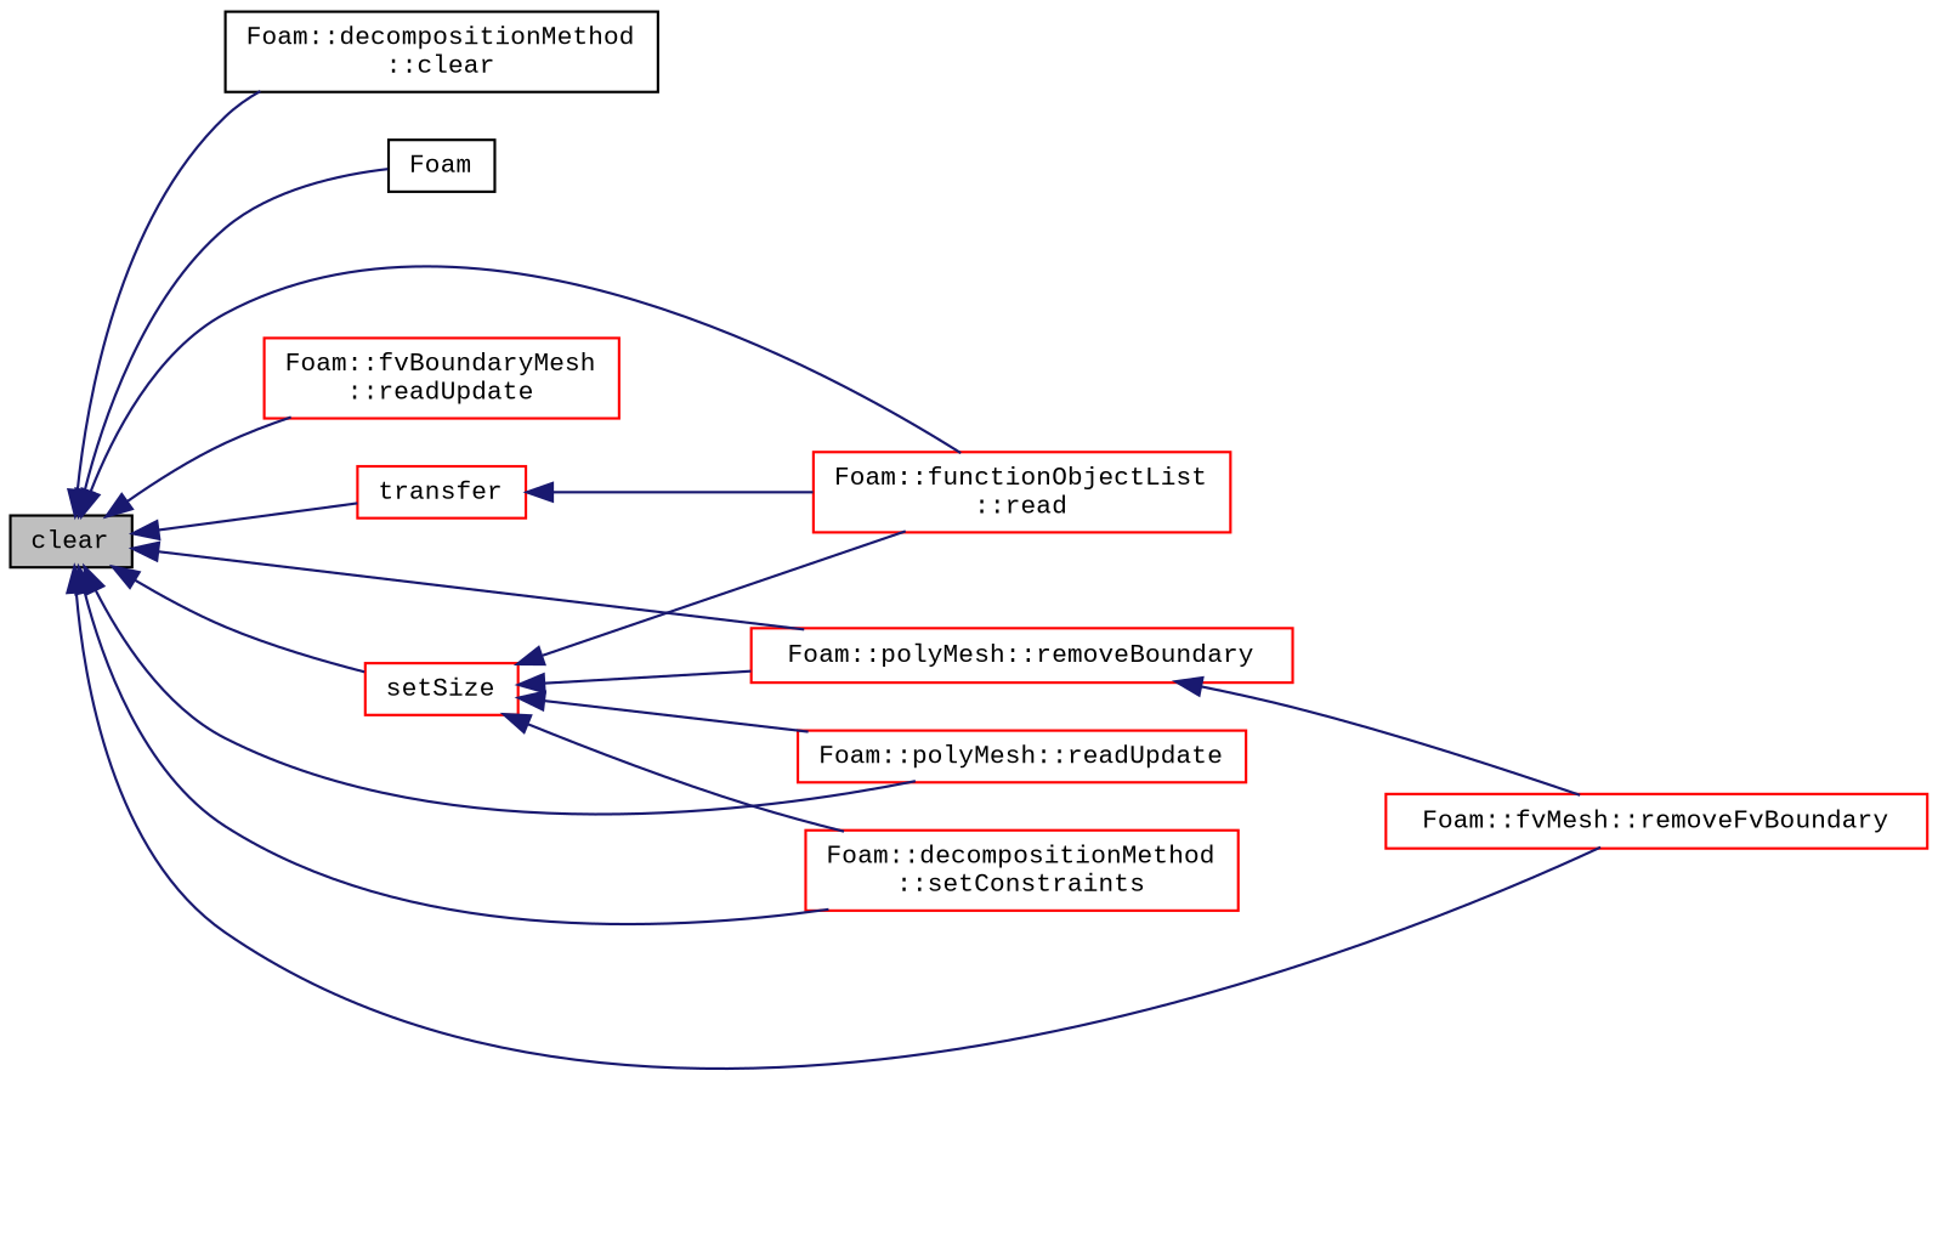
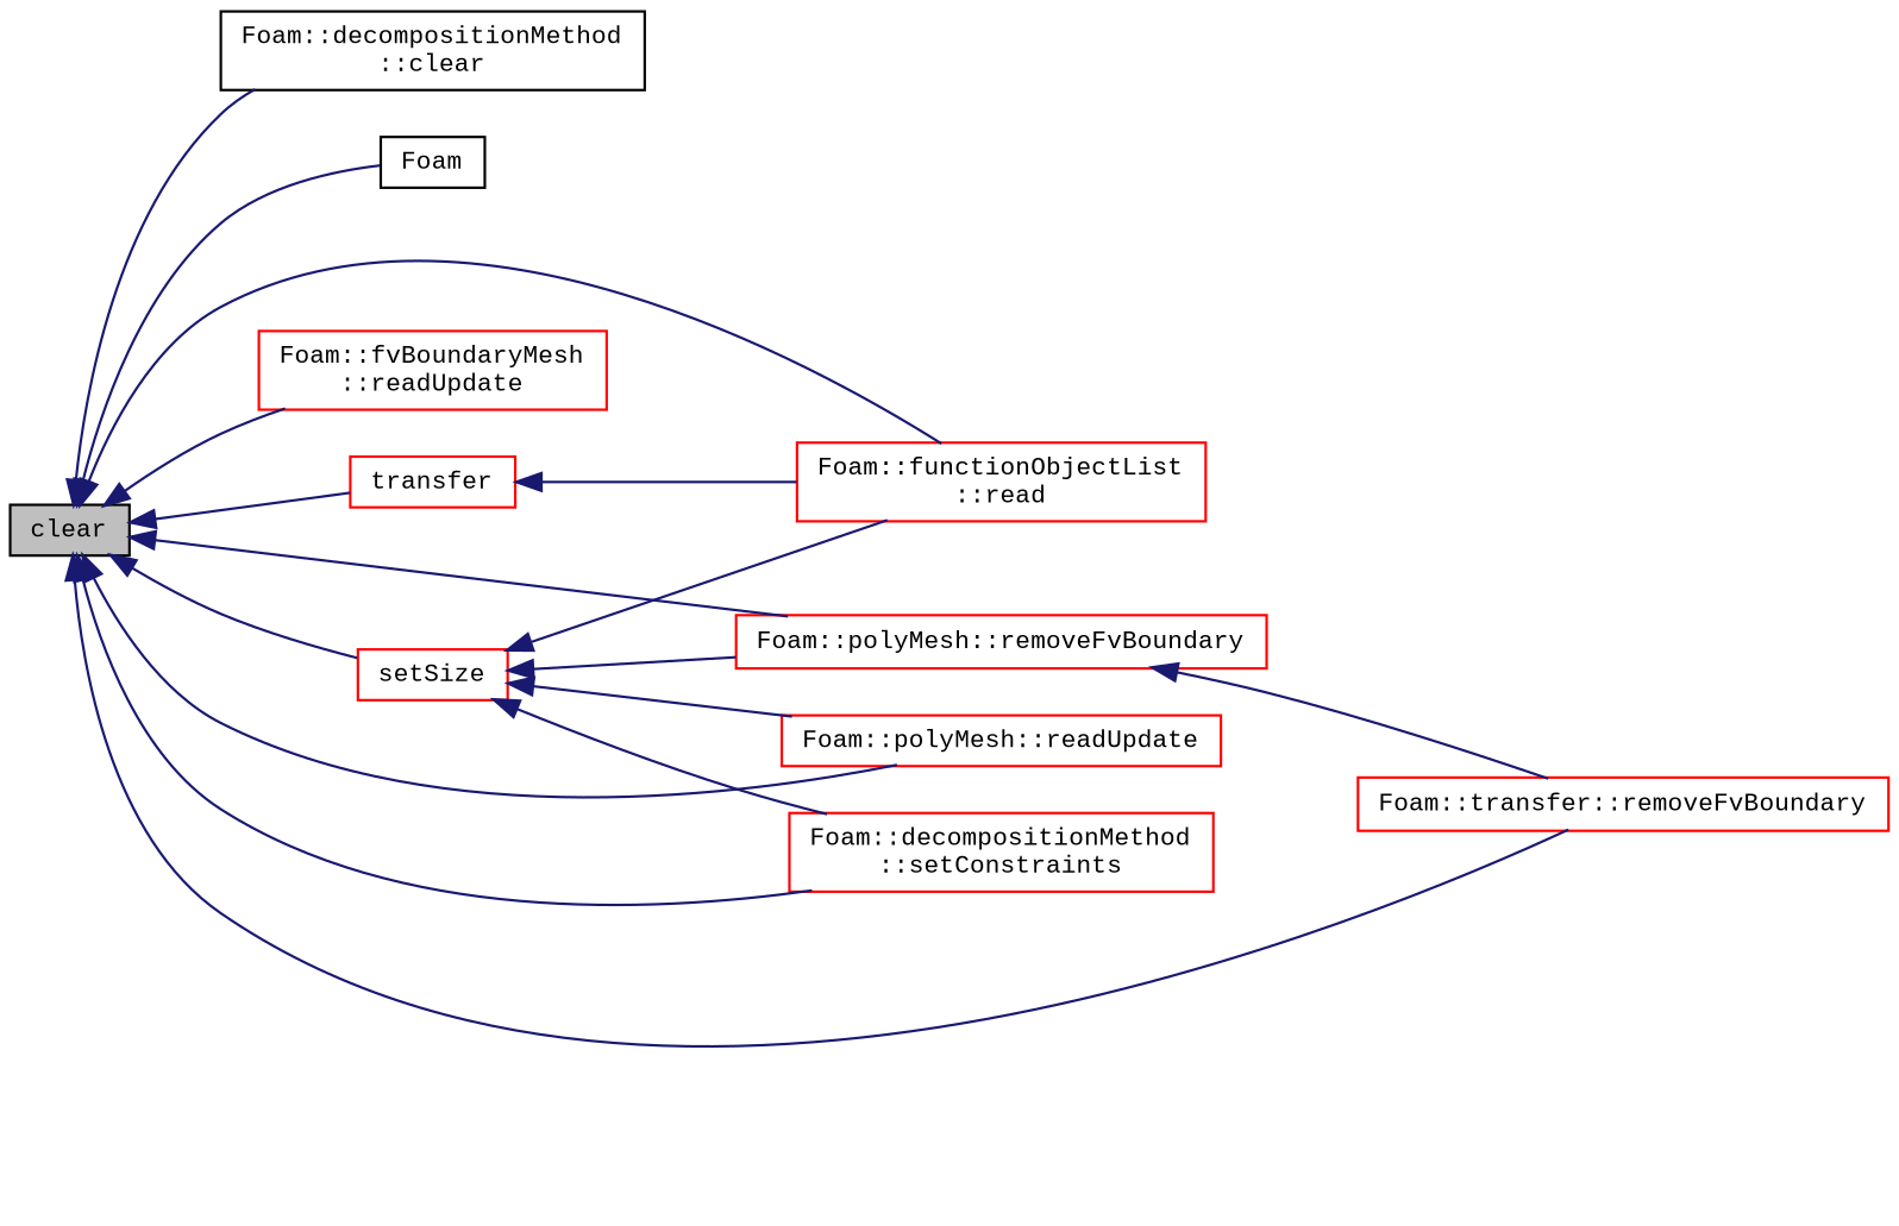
  digraph {
    fontname="Liberation Mono"
    rankdir=LR
    node [color=red fontname="Liberation Mono" fontsize=10 shape=record]
    edge [color=midnightblue dir=back fontname="Liberation Mono" fontsize=10 labelfontname=Helvetica labelfontsize=10 style=solid]
    n1 [color=black fillcolor=grey75 fontcolor=black height=0.2 label=clear style=filled width=0.4]
    n2 [color=black height=0.2 label="Foam::decompositionMethod\l::clear" width=0.4]
    n3 [color=black height=0.2 label=Foam width=0.4]
    n4 [height=0.2 label="Foam::functionObjectList\l::read" width=0.4]
    n5 [height=0.2 label="Foam::fvBoundaryMesh\l::readUpdate" width=0.4]
    n6 [height=0.2 label="Foam::polyMesh::readUpdate" width=0.4]
-   n7 [height=0.2 label="Foam::polyMesh::removeBoundary" width=0.4]
-   n8 [height=0.2 label="Foam::fvMesh::removeFvBoundary" width=0.4]
+   n7 [height=0.2 label="Foam::polyMesh::removeFvBoundary" width=0.4]
+   n8 [height=0.2 label="Foam::transfer::removeFvBoundary" width=0.4]
    n9 [height=0.2 label="Foam::decompositionMethod\l::setConstraints" width=0.4]
    n10 [height=0.2 label=setSize width=0.4]
    n11 [height=0.2 label=transfer width=0.4]
    n1 -> n2
    n1 -> n3
    n1 -> n4
    n1 -> n5
    n1 -> n6
    n1 -> n7
    n1 -> n8
    n1 -> n9
    n1 -> n10
    n1 -> n11
    n7 -> n8
    n10 -> n4
    n10 -> n6
    n10 -> n7
    n10 -> n9
    n11 -> n4
  }
